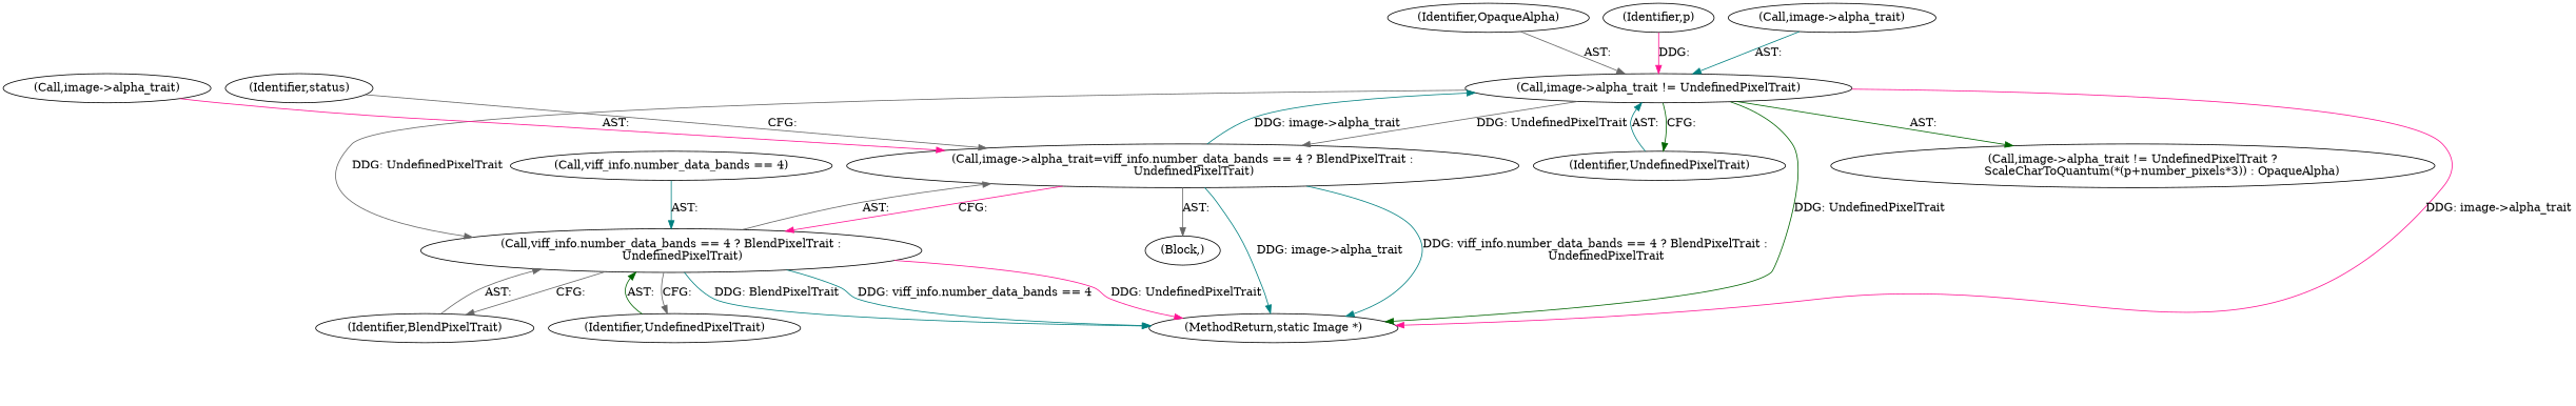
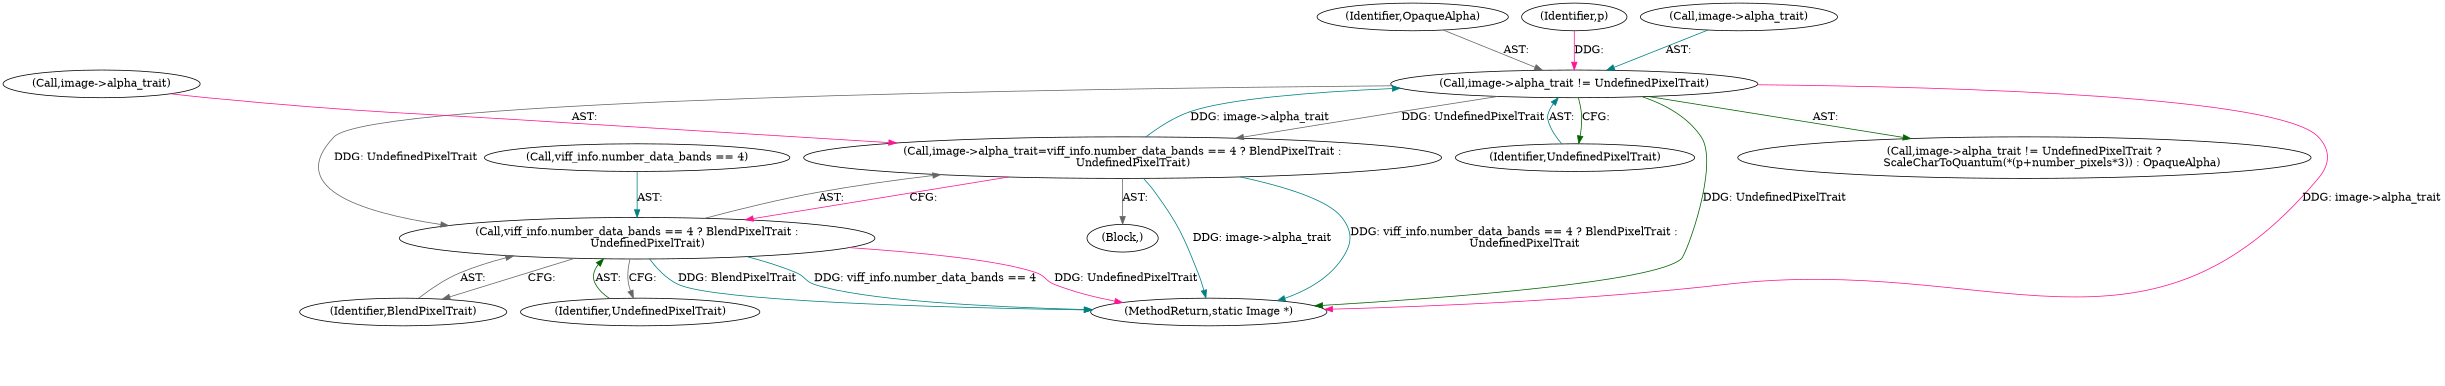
  digraph {
    edge [color=gray40]
    n1 [label="(Call,image->alpha_trait != UndefinedPixelTrait)"]
    n2 [label="(Call,image->alpha_trait=viff_info.number_data_bands == 4 ? BlendPixelTrait :\n      UndefinedPixelTrait)"]
    n3 [label="(Call,viff_info.number_data_bands == 4 ? BlendPixelTrait :\n      UndefinedPixelTrait)"]
    n4 [label="(MethodReturn,static Image *)"]
    n5 [label="(Identifier,UndefinedPixelTrait)"]
    n6 [label="(Call,image->alpha_trait != UndefinedPixelTrait ?\n                ScaleCharToQuantum(*(p+number_pixels*3)) : OpaqueAlpha)"]
    n7 [label="(Block,)"]
    n8 [label="(Identifier,BlendPixelTrait)"]
    n9 [label="(Identifier,UndefinedPixelTrait)"]
    n10 [label="(Identifier,OpaqueAlpha)"]
    n11 [label="(Call,viff_info.number_data_bands == 4)"]
    n12 [label="(Identifier,p)"]
    n13 [label="(Call,image->alpha_trait)"]
    n14 [label="(Call,image->alpha_trait)"]
-   n15 [label="(Identifier,status)"]
    n1 -> n2 [label="DDG: UndefinedPixelTrait"]
    n1 -> n3 [label="DDG: UndefinedPixelTrait"]
    n1 -> n4 [color=deeppink label="DDG: image->alpha_trait"]
    n1 -> n4 [color=darkgreen label="DDG: UndefinedPixelTrait"]
    n1 -> n5 [color=darkgreen label="CFG: "]
    n1 -> n6 [color=darkgreen label="AST: "]
    n2 -> n1 [color=teal label="DDG: image->alpha_trait"]
    n2 -> n3 [color=deeppink label="CFG: "]
    n2 -> n4 [color=teal label="DDG: viff_info.number_data_bands == 4 ? BlendPixelTrait :\n      UndefinedPixelTrait"]
    n2 -> n4 [color=teal label="DDG: image->alpha_trait"]
    n2 -> n7 [label="AST: "]
    n3 -> n2 [label="AST: "]
    n3 -> n4 [color=teal label="DDG: BlendPixelTrait"]
    n3 -> n4 [color=teal label="DDG: viff_info.number_data_bands == 4"]
    n3 -> n4 [color=deeppink label="DDG: UndefinedPixelTrait"]
    n3 -> n8 [label="CFG: "]
    n3 -> n9 [label="CFG: "]
    n5 -> n1 [color=teal label="AST: "]
    n8 -> n3 [label="AST: "]
    n9 -> n3 [color=darkgreen label="AST: "]
    n10 -> n1 [label="AST: "]
    n11 -> n3 [color=teal label="AST: "]
    n12 -> n1 [color=deeppink label="DDG: "]
    n13 -> n2 [color=deeppink label="AST: "]
    n14 -> n1 [color=teal label="AST: "]
-   n15 -> n2 [label="CFG: "]
  }
